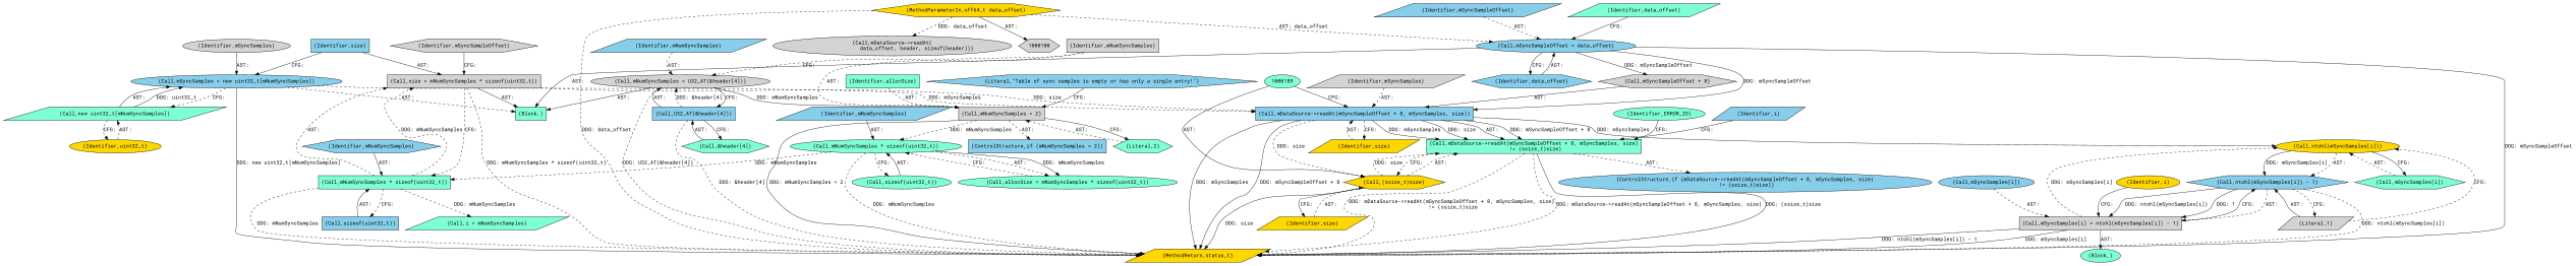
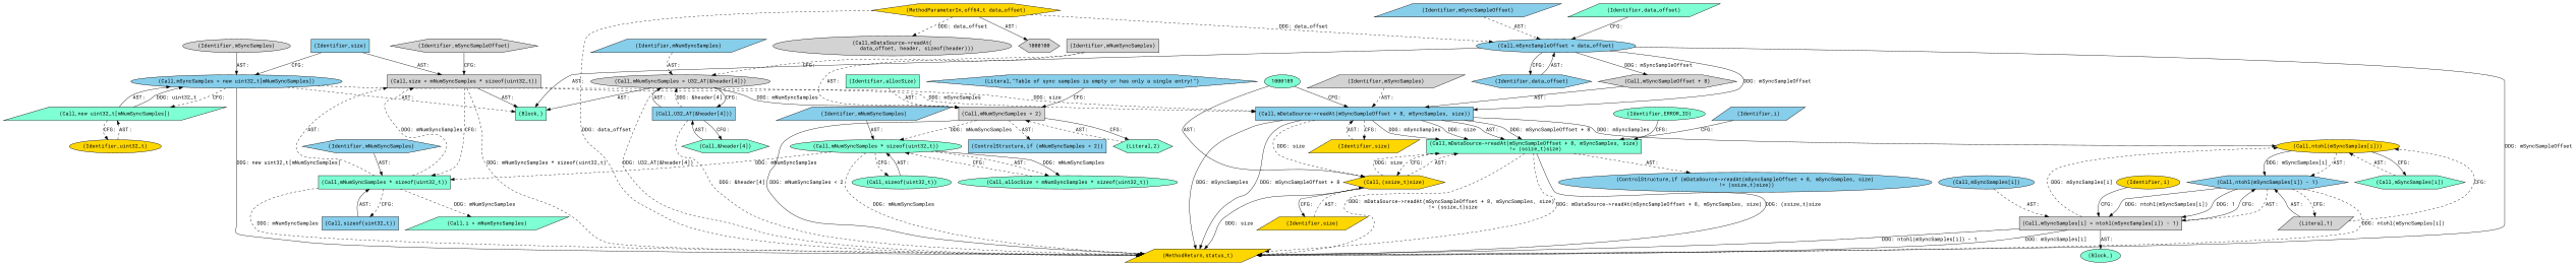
  digraph {
    fontname="Roboto Mono"
    node [fillcolor=skyblue fontname="Roboto Mono" shape=ellipse style=filled]
    edge [fontname="Roboto Mono" style=solid]
    n1 [label="(Call,mDataSource->readAt(mSyncSampleOffset + 8, mSyncSamples, size))" shape=box]
    n2 [fillcolor=aquamarine label="(Call,mDataSource->readAt(mSyncSampleOffset + 8, mSyncSamples, size)\n != (ssize_t)size)" shape=box]
    n3 [fillcolor=gold label="(Call,(ssize_t)size)" shape=hexagon]
    n4 [fillcolor=gold label="(Call,ntohl(mSyncSamples[i]))"]
    n5 [fillcolor=gold label="(Identifier,size)" shape=parallelogram]
    n6 [fillcolor=gold label="(MethodReturn,status_t)" shape=parallelogram]
    n7 [label="(ControlStructure,if (mDataSource->readAt(mSyncSampleOffset + 8, mSyncSamples, size)\n != (ssize_t)size))"]
    n8 [fillcolor=gold label="(Identifier,size)" shape=parallelogram]
    n9 [label="(Call,ntohl(mSyncSamples[i]) - 1)" shape=hexagon]
    n10 [fillcolor=aquamarine label="(Call,mSyncSamples[i])" shape=hexagon]
    n11 [label="(Call,mSyncSampleOffset = data_offset)"]
    n12 [fillcolor=lightgrey label="(Call,mSyncSampleOffset + 8)" shape=hexagon]
    n13 [label="(Identifier,data_offset)" shape=hexagon]
    n14 [fillcolor=aquamarine label="(Block,)" shape=box]
    n15 [fillcolor=gold label="(MethodParameterIn,off64_t data_offset)" shape=hexagon]
    n16 [fillcolor=lightgrey label="(Call,mDataSource->readAt(\n                data_offset, header, sizeof(header)))"]
    1000100 [fillcolor=lightgrey shape=hexagon]
    n18 [label="(Call,mSyncSamples = new uint32_t[mNumSyncSamples])"]
    n19 [fillcolor=aquamarine label="(Call,new uint32_t[mNumSyncSamples])" shape=parallelogram]
    n20 [fillcolor=gold label="(Identifier,uint32_t)"]
    n21 [fillcolor=lightgrey label="(Call,size = mNumSyncSamples * sizeof(uint32_t))" shape=box]
    n22 [fillcolor=aquamarine label="(Call,mNumSyncSamples * sizeof(uint32_t))" shape=box]
    n23 [label="(Call,sizeof(uint32_t))" shape=box]
    n24 [fillcolor=aquamarine label="(Call,i < mNumSyncSamples)" shape=parallelogram]
    n25 [fillcolor=aquamarine label="(Call,mNumSyncSamples * sizeof(uint32_t))"]
    n26 [fillcolor=aquamarine label="(Call,allocSize = mNumSyncSamples * sizeof(uint32_t))"]
    n27 [fillcolor=aquamarine label="(Call,sizeof(uint32_t))"]
    n28 [fillcolor=lightgrey label="(Call,mNumSyncSamples < 2)" shape=box]
    n29 [fillcolor=aquamarine label="(Literal,2)" shape=hexagon]
    n30 [label="(ControlStructure,if (mNumSyncSamples < 2))" shape=box]
    n31 [fillcolor=lightgrey label="(Call,mNumSyncSamples = U32_AT(&header[4]))"]
    n32 [label="(Call,U32_AT(&header[4]))" shape=box]
    n33 [fillcolor=aquamarine label="(Call,&header[4])" shape=hexagon]
    n34 [fillcolor=lightgrey label="(Call,mSyncSamples[i] = ntohl(mSyncSamples[i]) - 1)" shape=box]
    n35 [fillcolor=lightgrey label="(Literal,1)" shape=parallelogram]
    n36 [fillcolor=aquamarine label="(Block,)"]
    n37 [label="(Identifier,mSyncSampleOffset)" shape=parallelogram]
    n38 [label="(Identifier,mNumSyncSamples)" shape=hexagon]
    n39 [fillcolor=lightgrey label="(Identifier,mNumSyncSamples)" shape=box]
    n40 [fillcolor=lightgrey label="(Identifier,mSyncSamples)" shape=parallelogram]
    n41 [fillcolor=lightgrey label="(Identifier,mSyncSampleOffset)" shape=hexagon]
    n42 [fillcolor=gold label="(Identifier,i)"]
    n43 [label="(Identifier,mNumSyncSamples)" shape=parallelogram]
    n44 [label="(Identifier,mNumSyncSamples)" shape=parallelogram]
    n45 [fillcolor=aquamarine label="(Identifier,allocSize)" shape=box]
    n46 [label="(Identifier,i)" shape=parallelogram]
    n47 [fillcolor=lightgrey label="(Identifier,mSyncSamples)"]
    n48 [label="(Identifier,size)" shape=box]
    n49 [label="(Call,mSyncSamples[i])"]
    n50 [label="(Literal,\"Table of sync samples is empty or has only a single entry!\")" shape=hexagon]
    n51 [fillcolor=aquamarine label="(Identifier,data_offset)" shape=parallelogram]
    n52 [fillcolor=aquamarine label="(Identifier,ERROR_IO)"]
    1000189 [fillcolor=aquamarine]
    n1 -> n2 [label="AST: "]
    n1 -> n2 [label="DDG: mSyncSampleOffset + 8"]
    n1 -> n2 [label="DDG: mSyncSamples"]
    n1 -> n2 [label="DDG: size"]
    n1 -> n3 [label="DDG: size" style=dashed]
    n1 -> n4 [label="DDG: mSyncSamples"]
    n1 -> n5 [label="CFG: " style=dashed]
    n1 -> n6 [label="DDG: mSyncSamples"]
    n1 -> n6 [label="DDG: mSyncSampleOffset + 8"]
    n2 -> n3 [label="CFG: " style=dashed]
    n2 -> n6 [label="DDG: mDataSource->readAt(mSyncSampleOffset + 8, mSyncSamples, size)\n != (ssize_t)size" style=dashed]
    n2 -> n6 [label="DDG: mDataSource->readAt(mSyncSampleOffset + 8, mSyncSamples, size)" style=dashed]
    n2 -> n6 [label="DDG: (ssize_t)size"]
    n2 -> n7 [label="AST: " style=dashed]
    n3 -> n2 [label="AST: " style=dashed]
    n3 -> n2 [label="DDG: size" style=dashed]
    n3 -> n6 [label="DDG: size"]
    n3 -> n8 [label="CFG: "]
    n4 -> n9 [label="AST: " style=dashed]
    n4 -> n9 [label="DDG: mSyncSamples[i]"]
    n4 -> n10 [label="CFG: "]
    n5 -> n1 [label="AST: " style=dashed]
    n8 -> n3 [label="AST: " style=dashed]
    n9 -> n6 [label="DDG: ntohl(mSyncSamples[i])" style=dashed]
    n9 -> n34 [label="AST: " style=dashed]
    n9 -> n34 [label="DDG: ntohl(mSyncSamples[i])"]
    n9 -> n34 [label="DDG: 1"]
    n9 -> n35 [label="CFG: " style=dashed]
    n10 -> n4 [label="AST: " style=dashed]
    n11 -> n1 [label="DDG: mSyncSampleOffset"]
    n11 -> n6 [label="DDG: mSyncSampleOffset"]
    n11 -> n12 [label="DDG: mSyncSampleOffset"]
    n11 -> n13 [label="CFG: "]
    n11 -> n14 [label="AST: "]
    n12 -> n1 [label="AST: "]
    n13 -> n11 [label="AST: "]
    n15 -> n6 [label="DDG: data_offset" style=dashed]
-   n15 -> n11 [label="AST: data_offset" style=dashed]
+   n15 -> n11 [label="DDG: data_offset" style=dashed]
    n15 -> n16 [label="DDG: data_offset" style=dashed]
    n15 -> 1000100 [label="AST: "]
    n18 -> n1 [label="DDG: mSyncSamples" style=dashed]
    n18 -> n6 [label="DDG: new uint32_t[mNumSyncSamples]"]
    n18 -> n14 [label="AST: " style=dashed]
    n18 -> n19 [label="CFG: " style=dashed]
    n19 -> n18 [label="AST: "]
    n19 -> n18 [label="DDG: uint32_t"]
    n19 -> n20 [label="CFG: " style=dashed]
    n20 -> n19 [label="AST: " style=dashed]
    n21 -> n1 [label="DDG: size" style=dashed]
    n21 -> n6 [label="DDG: mNumSyncSamples * sizeof(uint32_t)" style=dashed]
    n21 -> n14 [label="AST: "]
    n21 -> n22 [label="CFG: " style=dashed]
    n22 -> n6 [label="DDG: mNumSyncSamples" style=dashed]
    n22 -> n21 [label="AST: " style=dashed]
    n22 -> n21 [label="DDG: mNumSyncSamples" style=dashed]
    n22 -> n23 [label="CFG: " style=dashed]
    n22 -> n24 [label="DDG: mNumSyncSamples" style=dashed]
    n23 -> n22 [label="AST: "]
    n25 -> n6 [label="DDG: mNumSyncSamples" style=dashed]
    n25 -> n22 [label="DDG: mNumSyncSamples" style=dashed]
    n25 -> n26 [label="AST: " style=dashed]
    n25 -> n26 [label="DDG: mNumSyncSamples"]
    n25 -> n27 [label="CFG: " style=dashed]
    n26 -> n25 [label="CFG: " style=dashed]
    n27 -> n25 [label="AST: "]
    n28 -> n6 [label="DDG: mNumSyncSamples < 2"]
    n28 -> n25 [label="DDG: mNumSyncSamples" style=dashed]
    n28 -> n29 [label="CFG: "]
    n28 -> n30 [label="AST: " style=dashed]
    n29 -> n28 [label="AST: " style=dashed]
    n31 -> n6 [label="DDG: U32_AT(&header[4])" style=dashed]
    n31 -> n14 [label="AST: "]
    n31 -> n28 [label="DDG: mNumSyncSamples"]
    n31 -> n32 [label="CFG: "]
    n32 -> n6 [label="DDG: &header[4]" style=dashed]
    n32 -> n31 [label="AST: "]
    n32 -> n31 [label="DDG: &header[4]" style=dashed]
    n32 -> n33 [label="CFG: "]
    n33 -> n32 [label="AST: "]
    n34 -> n4 [label="DDG: mSyncSamples[i]" style=dashed]
    n34 -> n6 [label="DDG: ntohl(mSyncSamples[i]) - 1"]
    n34 -> n6 [label="DDG: mSyncSamples[i]"]
    n34 -> n9 [label="CFG: "]
    n34 -> n36 [label="AST: "]
    n35 -> n4 [label="CFG: " style=dashed]
    n35 -> n9 [label="AST: "]
    n37 -> n11 [label="AST: " style=dashed]
    n38 -> n22 [label="AST: "]
    n39 -> n28 [label="AST: " style=dashed]
    n39 -> n31 [label="CFG: " style=dashed]
    n40 -> n1 [label="AST: " style=dashed]
    n41 -> n21 [label="CFG: "]
    n42 -> n34 [label="CFG: "]
    n43 -> n25 [label="AST: "]
    n44 -> n31 [label="AST: " style=dashed]
    n45 -> n28 [label="AST: " style=dashed]
    n46 -> n2 [label="CFG: "]
    n47 -> n18 [label="AST: "]
    n48 -> n18 [label="CFG: "]
    n48 -> n21 [label="AST: "]
    n49 -> n34 [label="AST: " style=dashed]
    n50 -> n28 [label="CFG: "]
    n51 -> n11 [label="CFG: "]
    n52 -> n2 [label="CFG: "]
    1000189 -> n1 [label="CFG: "]
    1000189 -> n3 [label="AST: "]
  }
